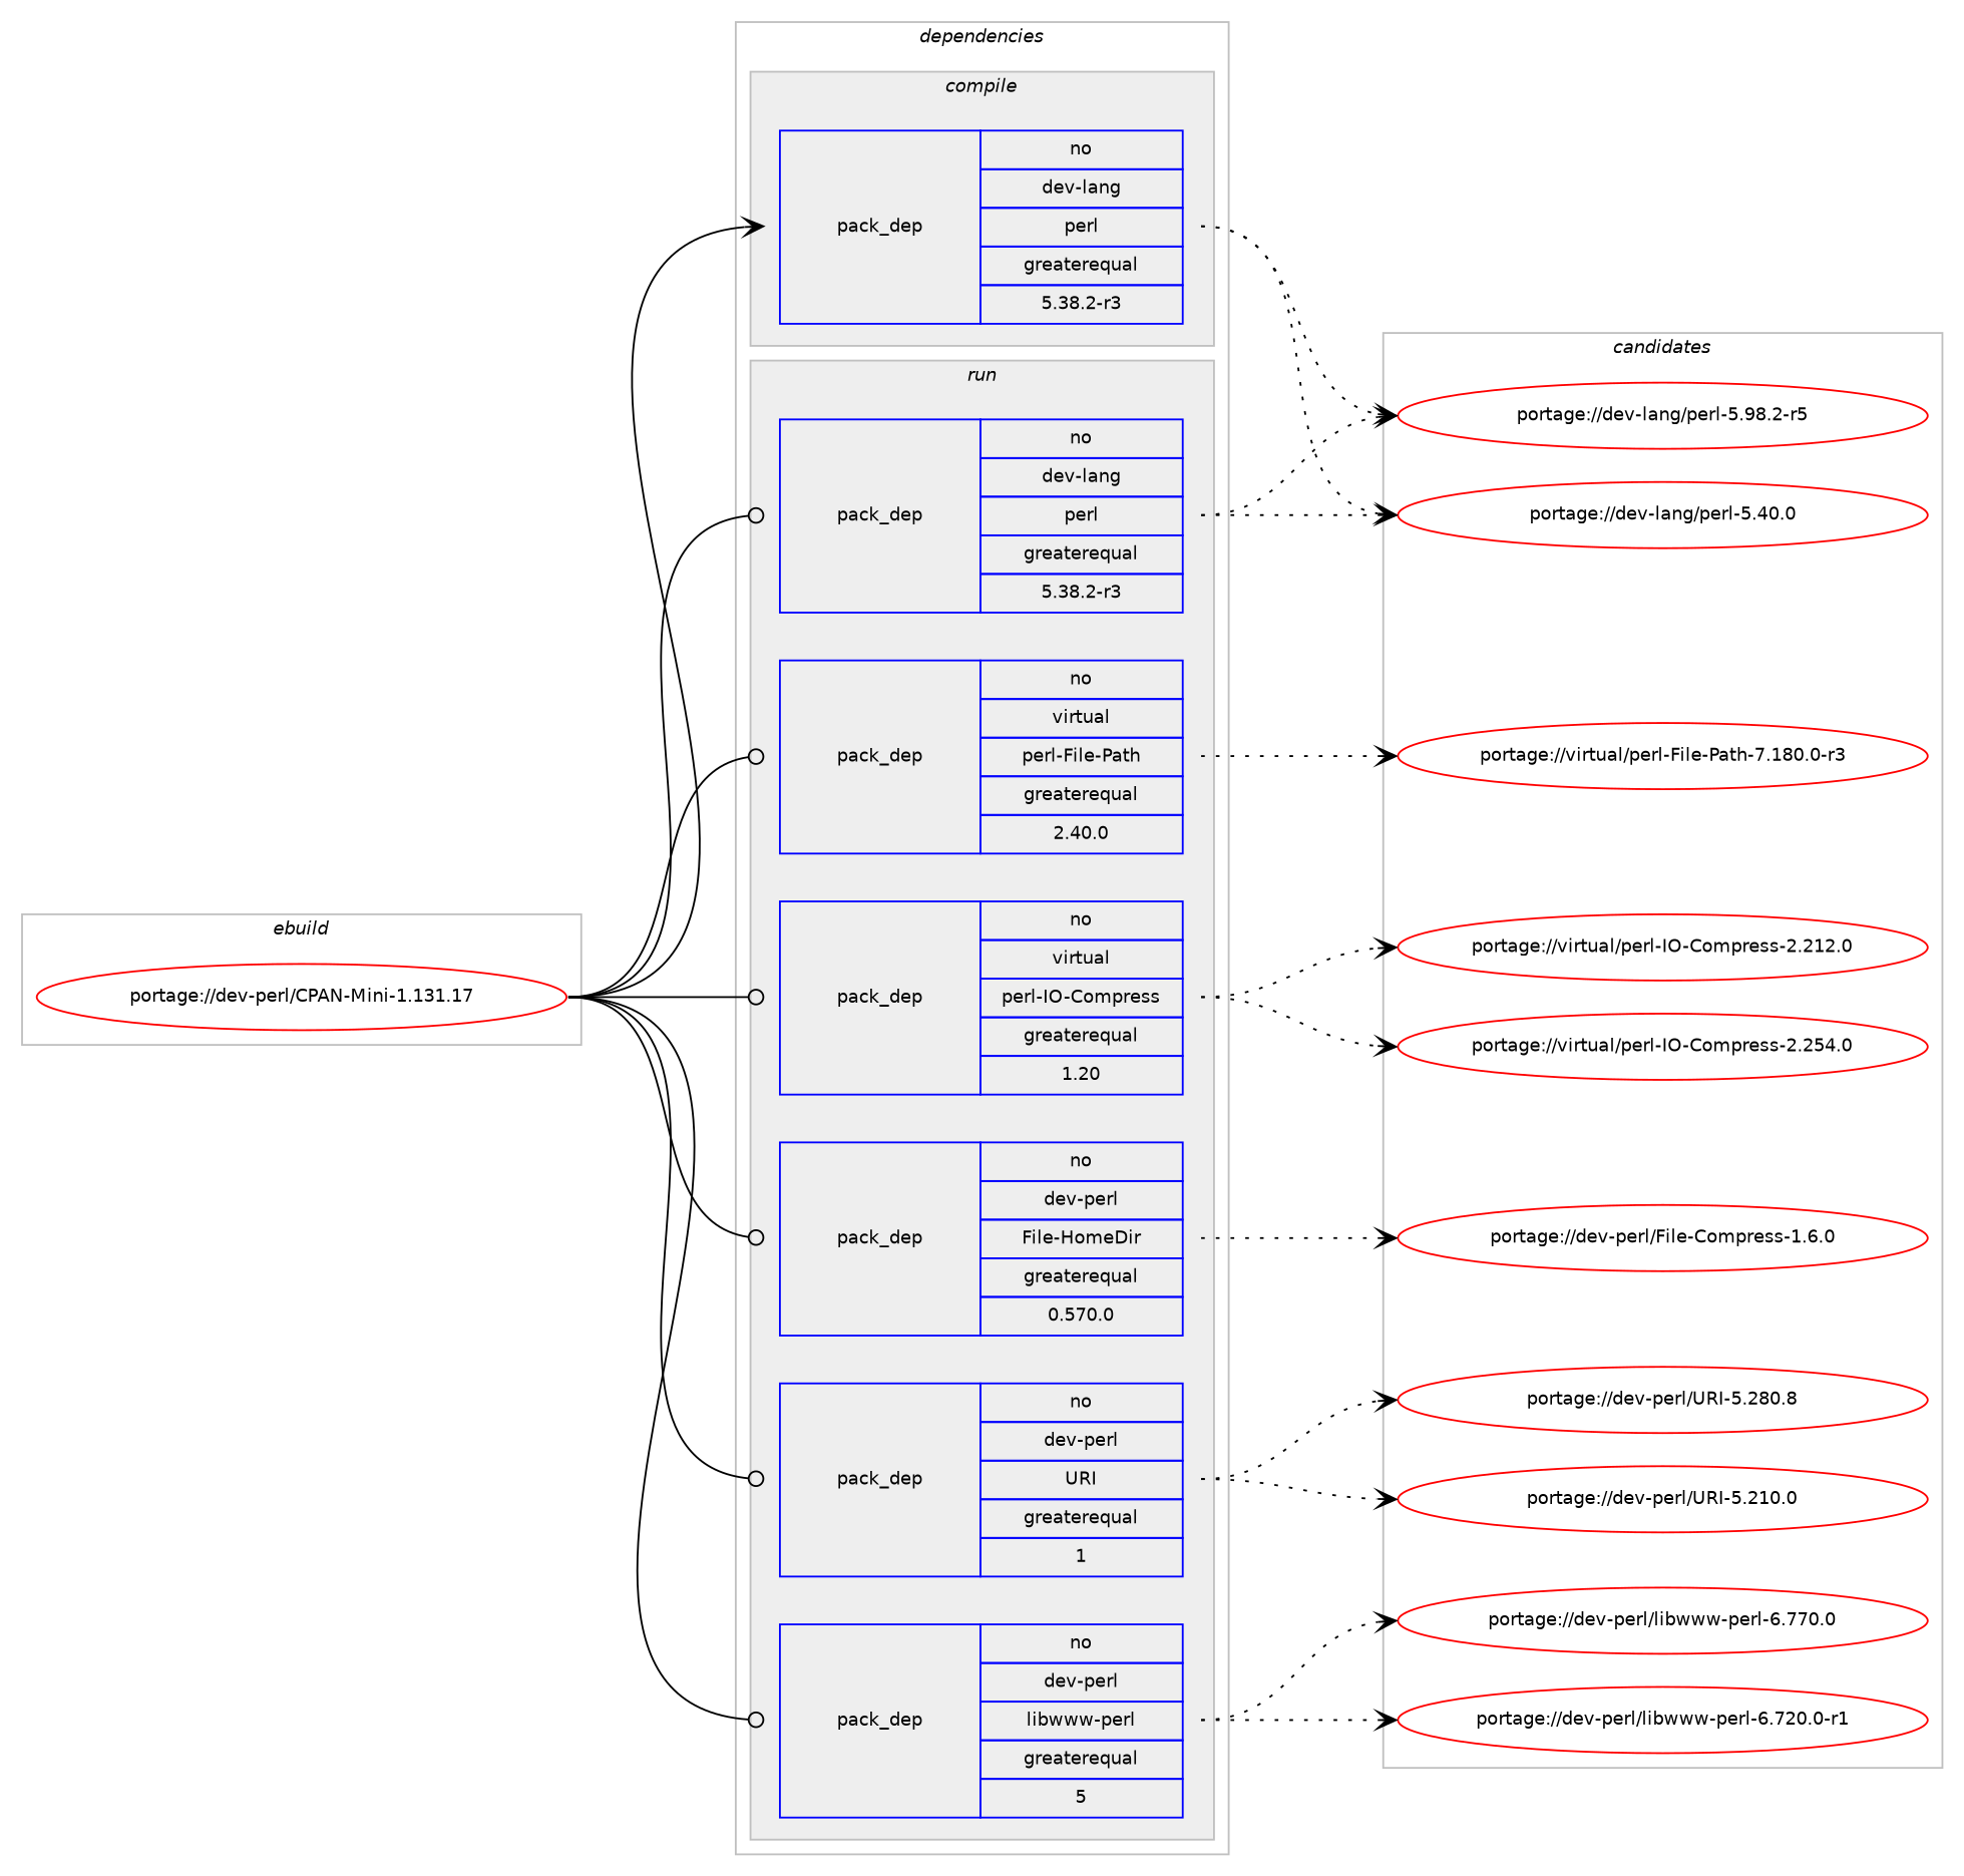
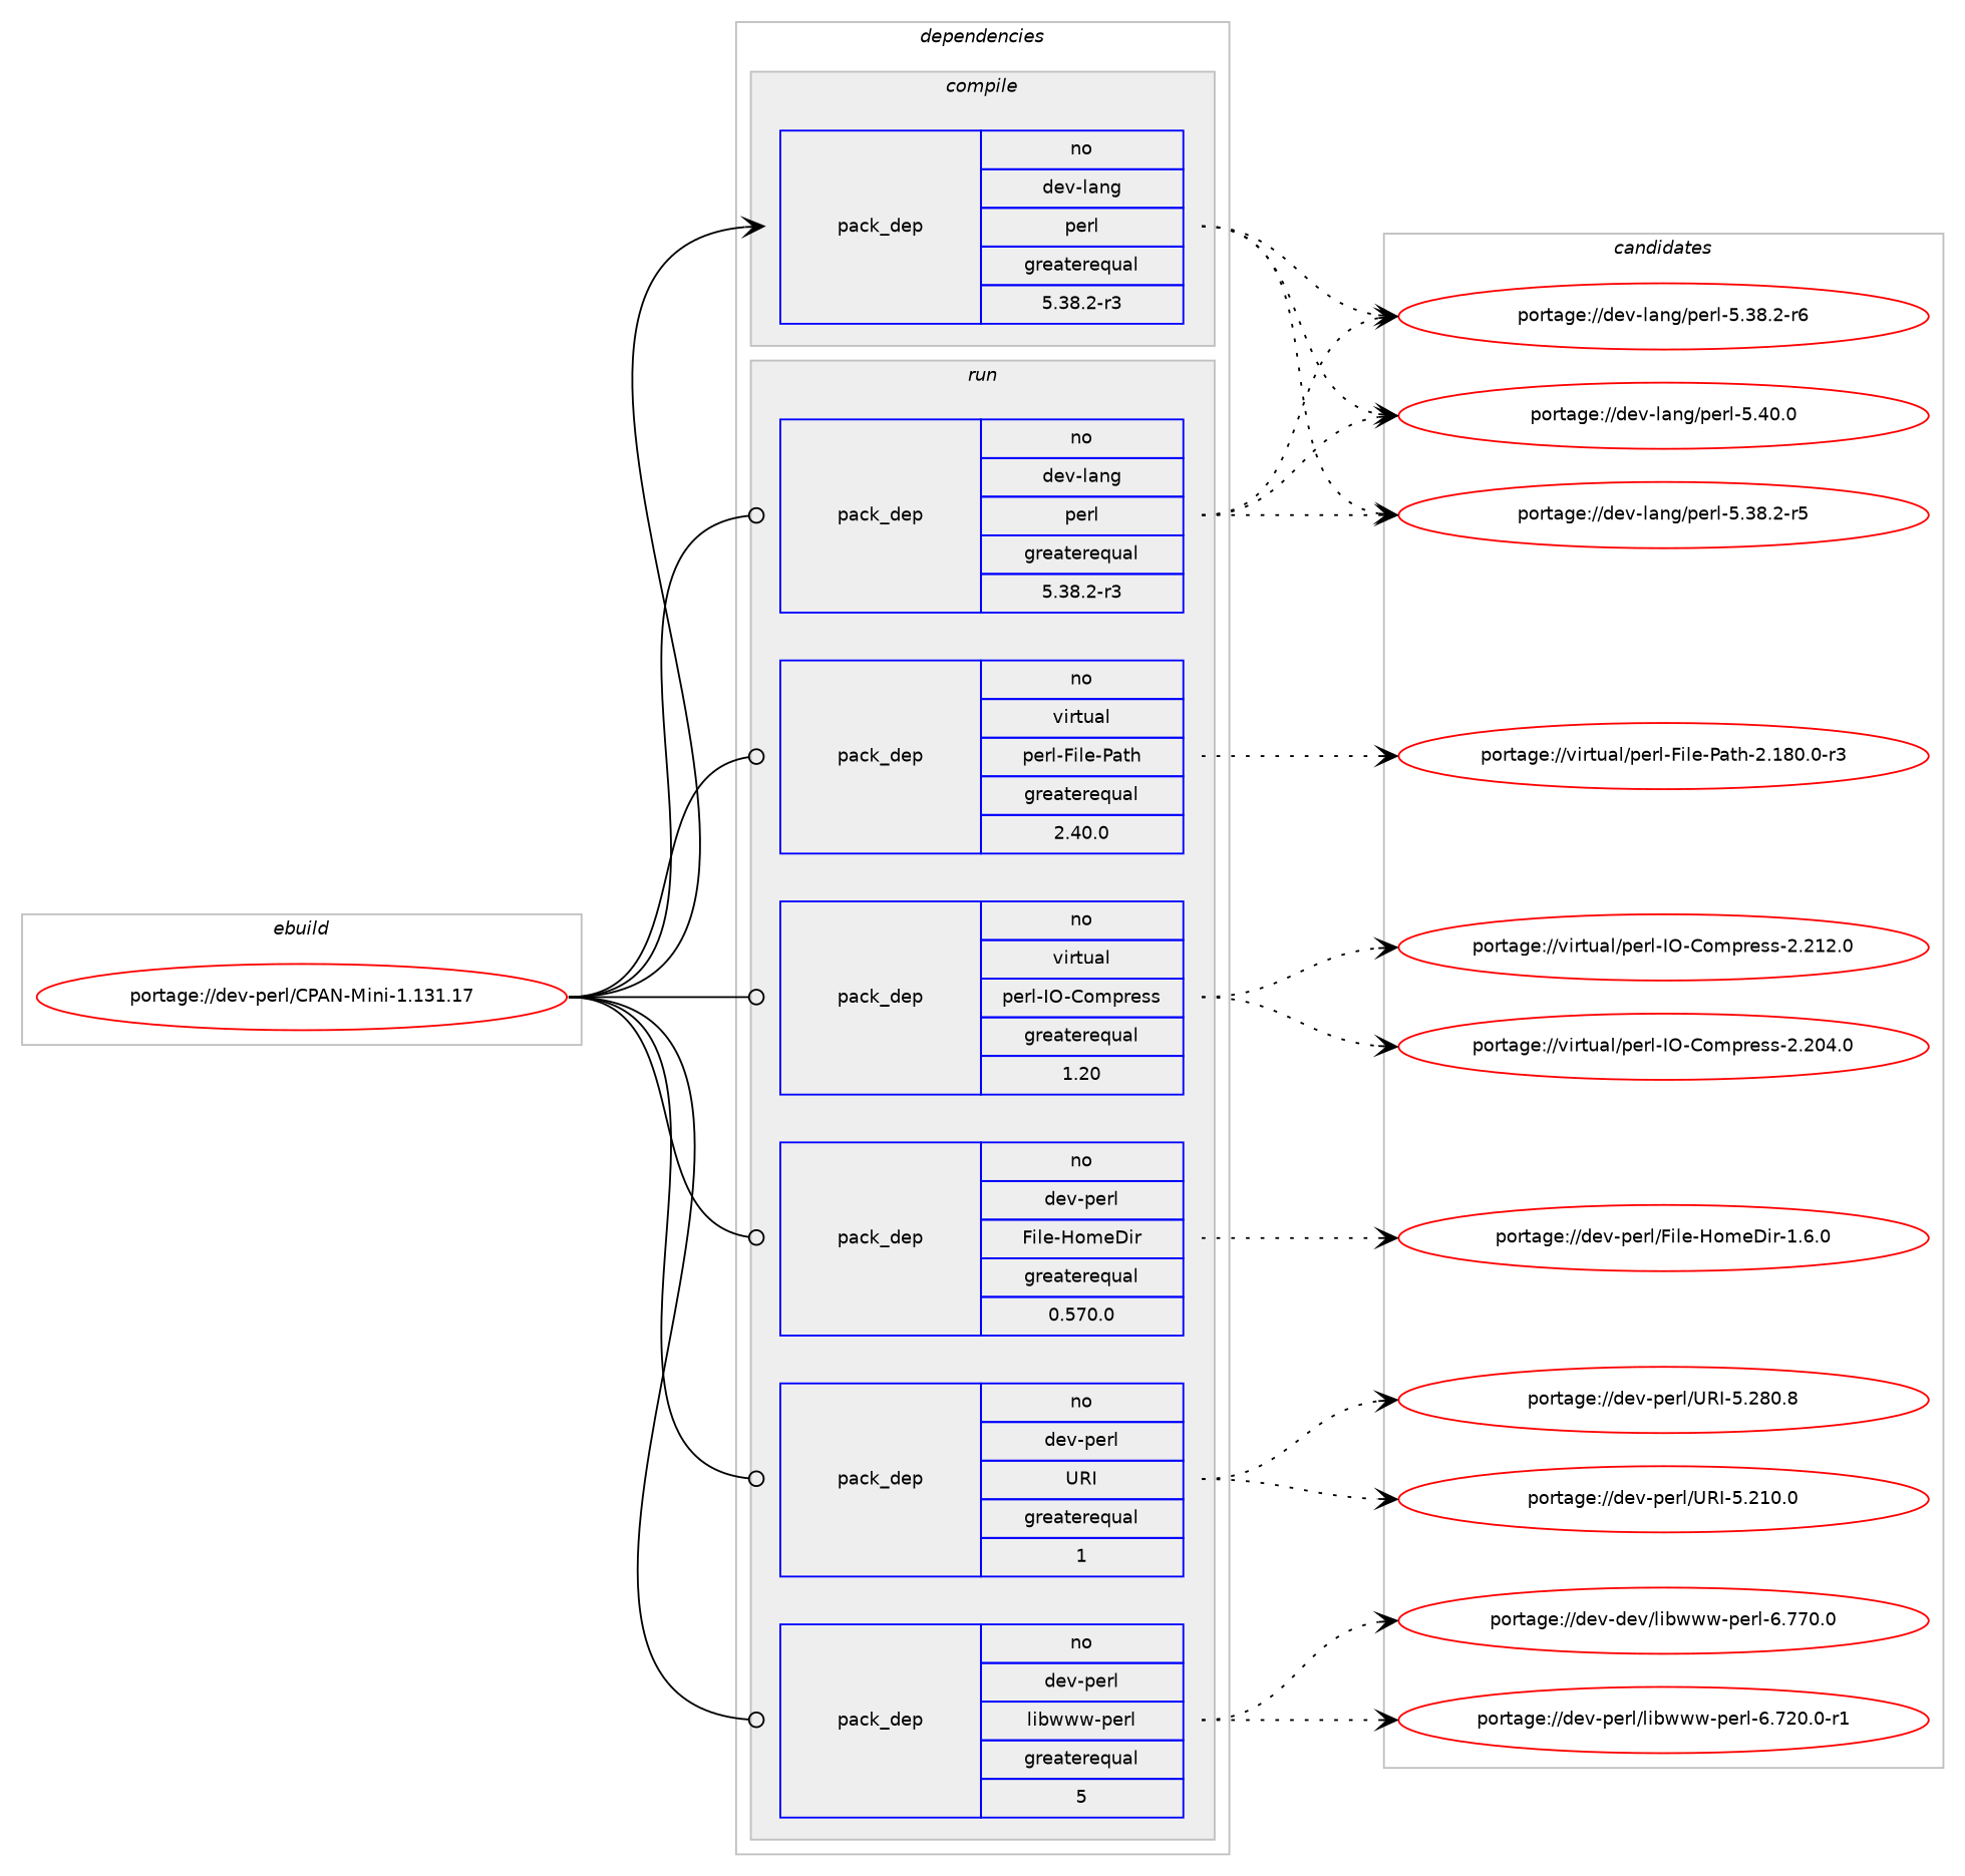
  digraph {
    compound=true
    concentrate=true
    fontname=Helvetica
    fontsize=10
    newrank=true
    rankdir=LR
    ranksep=1.5
    node [color=red fontname=Helvetica fontsize=10]
    edge [arrowhead=vee headport=w style=dotted tailport=e weight=100]
    n1 [label="portage://dev-perl/CPAN-Mini-1.131.17" width=4]
    n2 [color=blue label=<<TABLE BORDER="0" CELLBORDER="1" CELLSPACING="0" CELLPADDING="4" WIDTH="220"><TR><TD ROWSPAN="6" CELLPADDING="30">pack_dep</TD></TR><TR><TD WIDTH="110">no</TD></TR><TR><TD>dev-lang</TD></TR><TR><TD>perl</TD></TR><TR><TD>greaterequal</TD></TR><TR><TD>5.38.2-r3</TD></TR></TABLE>> shape=none]
    n3 [color=blue label=<<TABLE BORDER="0" CELLBORDER="1" CELLSPACING="0" CELLPADDING="4" WIDTH="220"><TR><TD ROWSPAN="6" CELLPADDING="30">pack_dep</TD></TR><TR><TD WIDTH="110">no</TD></TR><TR><TD>dev-lang</TD></TR><TR><TD>perl</TD></TR><TR><TD>greaterequal</TD></TR><TR><TD>5.38.2-r3</TD></TR></TABLE>> shape=none]
    n4 [color=blue label=<<TABLE BORDER="0" CELLBORDER="1" CELLSPACING="0" CELLPADDING="4" WIDTH="220"><TR><TD ROWSPAN="6" CELLPADDING="30">pack_dep</TD></TR><TR><TD WIDTH="110">no</TD></TR><TR><TD>dev-perl</TD></TR><TR><TD>File-HomeDir</TD></TR><TR><TD>greaterequal</TD></TR><TR><TD>0.570.0</TD></TR></TABLE>> shape=none]
    n5 [color=blue label=<<TABLE BORDER="0" CELLBORDER="1" CELLSPACING="0" CELLPADDING="4" WIDTH="220"><TR><TD ROWSPAN="6" CELLPADDING="30">pack_dep</TD></TR><TR><TD WIDTH="110">no</TD></TR><TR><TD>dev-perl</TD></TR><TR><TD>URI</TD></TR><TR><TD>greaterequal</TD></TR><TR><TD>1</TD></TR></TABLE>> shape=none]
    n6 [color=blue label=<<TABLE BORDER="0" CELLBORDER="1" CELLSPACING="0" CELLPADDING="4" WIDTH="220"><TR><TD ROWSPAN="6" CELLPADDING="30">pack_dep</TD></TR><TR><TD WIDTH="110">no</TD></TR><TR><TD>dev-perl</TD></TR><TR><TD>libwww-perl</TD></TR><TR><TD>greaterequal</TD></TR><TR><TD>5</TD></TR></TABLE>> shape=none]
    n7 [color=blue label=<<TABLE BORDER="0" CELLBORDER="1" CELLSPACING="0" CELLPADDING="4" WIDTH="220"><TR><TD ROWSPAN="6" CELLPADDING="30">pack_dep</TD></TR><TR><TD WIDTH="110">no</TD></TR><TR><TD>virtual</TD></TR><TR><TD>perl-File-Path</TD></TR><TR><TD>greaterequal</TD></TR><TR><TD>2.40.0</TD></TR></TABLE>> shape=none]
    n8 [color=blue label=<<TABLE BORDER="0" CELLBORDER="1" CELLSPACING="0" CELLPADDING="4" WIDTH="220"><TR><TD ROWSPAN="6" CELLPADDING="30">pack_dep</TD></TR><TR><TD WIDTH="110">no</TD></TR><TR><TD>virtual</TD></TR><TR><TD>perl-IO-Compress</TD></TR><TR><TD>greaterequal</TD></TR><TR><TD>1.20</TD></TR></TABLE>> shape=none]
-   n9 [label="portage://dev-lang/perl-5.98.2-r5" width=4]
+   n9 [label="portage://dev-lang/perl-5.38.2-r5" width=4]
+   n10 [label="portage://dev-lang/perl-5.38.2-r6" width=4]
    n11 [label="portage://dev-lang/perl-5.40.0" width=4]
-   n12 [label="portage://dev-perl/File-Compress-1.6.0" width=4]
+   n12 [label="portage://dev-perl/File-HomeDir-1.6.0" width=4]
    n13 [label="portage://dev-perl/URI-5.210.0" width=4]
    n14 [label="portage://dev-perl/URI-5.280.8" width=4]
    n15 [label="portage://dev-perl/libwww-perl-6.720.0-r1" width=4]
-   n16 [label="portage://dev-perl/libwww-perl-6.770.0" width=4]
-   n17 [label="portage://virtual/perl-File-Path-7.180.0-r3" width=4]
-   n18 [label="portage://virtual/perl-IO-Compress-2.254.0" width=4]
+   n16 [label="portage://dev-dev/libwww-perl-6.770.0" width=4]
+   n17 [label="portage://virtual/perl-File-Path-2.180.0-r3" width=4]
+   n18 [label="portage://virtual/perl-IO-Compress-2.204.0" width=4]
    n19 [label="portage://virtual/perl-IO-Compress-2.212.0" width=4]
    subgraph cluster_1 {
      color=gray
      label=<<i>ebuild</i>>
      rank=same
      n1
    }
    subgraph cluster_2 {
      color=gray
      label=<<i>dependencies</i>>
      subgraph cluster_3 {
        color=gray
        fillcolor="#eeeeee"
        label=<<i>compile</i>>
        style=filled
        subgraph sub_4 {
          color=gray
          fillcolor="#eeeeee"
          label=<<i>compile</i>>
          style=filled
          n2
        }
      }
      subgraph cluster_5 {
        color=gray
        fillcolor="#eeeeee"
        label=<<i>compile and run</i>>
        style=filled
      }
      subgraph cluster_6 {
        color=gray
        fillcolor="#eeeeee"
        label=<<i>run</i>>
        style=filled
        subgraph sub_7 {
          color=gray
          fillcolor="#eeeeee"
          label=<<i>run</i>>
          style=filled
          n3
        }
        subgraph sub_8 {
          color=gray
          fillcolor="#eeeeee"
          label=<<i>run</i>>
          style=filled
          n4
        }
        subgraph sub_9 {
          color=gray
          fillcolor="#eeeeee"
          label=<<i>run</i>>
          style=filled
          n5
        }
        subgraph sub_10 {
          color=gray
          fillcolor="#eeeeee"
          label=<<i>run</i>>
          style=filled
          n6
        }
        subgraph sub_11 {
          color=gray
          fillcolor="#eeeeee"
          label=<<i>run</i>>
          style=filled
          n7
        }
        subgraph sub_12 {
          color=gray
          fillcolor="#eeeeee"
          label=<<i>run</i>>
          style=filled
          n8
        }
      }
    }
    subgraph cluster_13 {
      color=gray
      label=<<i>candidates</i>>
      rank=same
      subgraph sub_14 {
        color=black
        label=<<i>candidates</i>>
        nodesep=1
        rank=same
        n9
+       n10
        n11
      }
      subgraph sub_15 {
        color=black
        label=<<i>candidates</i>>
        nodesep=1
        rank=same
        n9
+       n10
        n11
      }
      subgraph sub_16 {
        color=black
        label=<<i>candidates</i>>
        nodesep=1
        rank=same
        n12
      }
      subgraph sub_17 {
        color=black
        label=<<i>candidates</i>>
        nodesep=1
        rank=same
        n13
        n14
      }
      subgraph sub_18 {
        color=black
        label=<<i>candidates</i>>
        nodesep=1
        rank=same
        n15
        n16
      }
      subgraph sub_19 {
        color=black
        label=<<i>candidates</i>>
        nodesep=1
        rank=same
        n17
      }
      subgraph sub_20 {
        color=black
        label=<<i>candidates</i>>
        nodesep=1
        rank=same
        n18
        n19
      }
    }
    n1 -> n2 [style=solid weight=20]
    n1 -> n3 [arrowhead=odot style=solid weight=20]
    n1 -> n4 [arrowhead=odot style=solid weight=20]
    n1 -> n5 [arrowhead=odot style=solid weight=20]
    n1 -> n6 [arrowhead=odot style=solid weight=20]
    n1 -> n7 [arrowhead=odot style=solid weight=20]
    n1 -> n8 [arrowhead=odot style=solid weight=20]
    n2 -> n9
+   n2 -> n10
    n2 -> n11
    n3 -> n9
+   n3 -> n10
    n3 -> n11
    n4 -> n12
    n5 -> n13
    n5 -> n14
    n6 -> n15
    n6 -> n16
    n7 -> n17
    n8 -> n18
    n8 -> n19
  }
